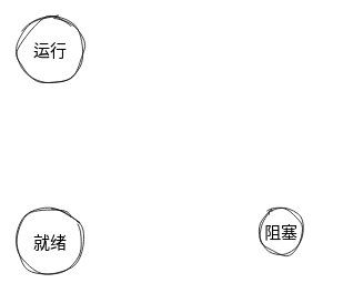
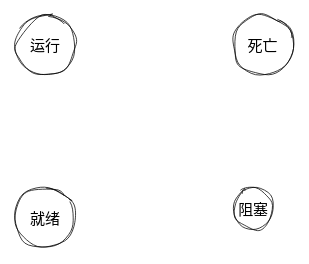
  <mxCell id="0" />
  <mxCell id="1" parent="0" />
  <mxCell id="2" value="运行" style="ellipse;whiteSpace=wrap;html=1;aspect=fixed;sketch=1;hachureGap=4;jiggle=2;curveFitting=1;fontFamily=Architects Daughter;fontSource=https%3A%2F%2Ffonts.googleapis.com%2Fcss%3Ffamily%3DArchitects%2BDaughter;fontSize=20;" parent="1" vertex="1"><mxGeometry x="20" y="20" width="80" height="80" as="geometry" /></mxCell>
+ <mxCell id="3" value="死亡" style="ellipse;whiteSpace=wrap;html=1;aspect=fixed;sketch=1;hachureGap=4;jiggle=2;curveFitting=1;fontFamily=Architects Daughter;fontSource=https%3A%2F%2Ffonts.googleapis.com%2Fcss%3Ffamily%3DArchitects%2BDaughter;fontSize=20;" parent="1" vertex="1"><mxGeometry x="310" y="20" width="80" height="80" as="geometry" /></mxCell>
  <mxCell id="4" value="就绪" style="ellipse;whiteSpace=wrap;html=1;aspect=fixed;sketch=1;hachureGap=4;jiggle=2;curveFitting=1;fontFamily=Architects Daughter;fontSource=https%3A%2F%2Ffonts.googleapis.com%2Fcss%3Ffamily%3DArchitects%2BDaughter;fontSize=20;" parent="1" vertex="1"><mxGeometry x="20" y="250" width="80" height="80" as="geometry" /></mxCell>
  <mxCell id="5" value="阻塞" style="ellipse;whiteSpace=wrap;html=1;aspect=fixed;sketch=1;hachureGap=4;jiggle=2;curveFitting=1;fontFamily=Architects Daughter;fontSource=https%3A%2F%2Ffonts.googleapis.com%2Fcss%3Ffamily%3DArchitects%2BDaughter;fontSize=20;" parent="1" vertex="1"><mxGeometry x="310" y="250" width="55" height="55" as="geometry" /></mxCell>
